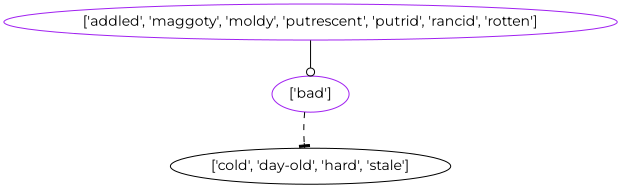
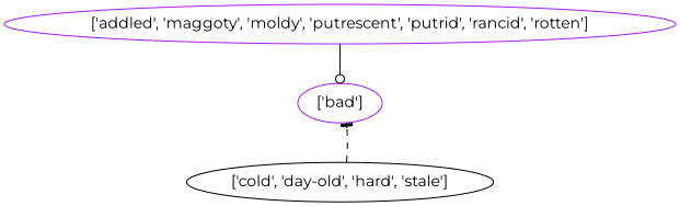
  strict digraph {
    fontname=Montserrat
    node [color=purple fontname=Montserrat]
    edge [fontname=Montserrat]
    "['addled', 'maggoty', 'moldy', 'putrescent', 'putrid', 'rancid', 'rotten']"
    "['bad']"
    "['cold', 'day-old', 'hard', 'stale']" [color=black]
    "['addled', 'maggoty', 'moldy', 'putrescent', 'putrid', 'rancid', 'rotten']" -> "['bad']" [style=solid arrowhead=odot]
-   "['bad']" -> "['cold', 'day-old', 'hard', 'stale']" [style=dashed arrowhead=tee]
+   "['cold', 'day-old', 'hard', 'stale']" -> "['bad']" [style=dashed arrowhead=tee]
  }
